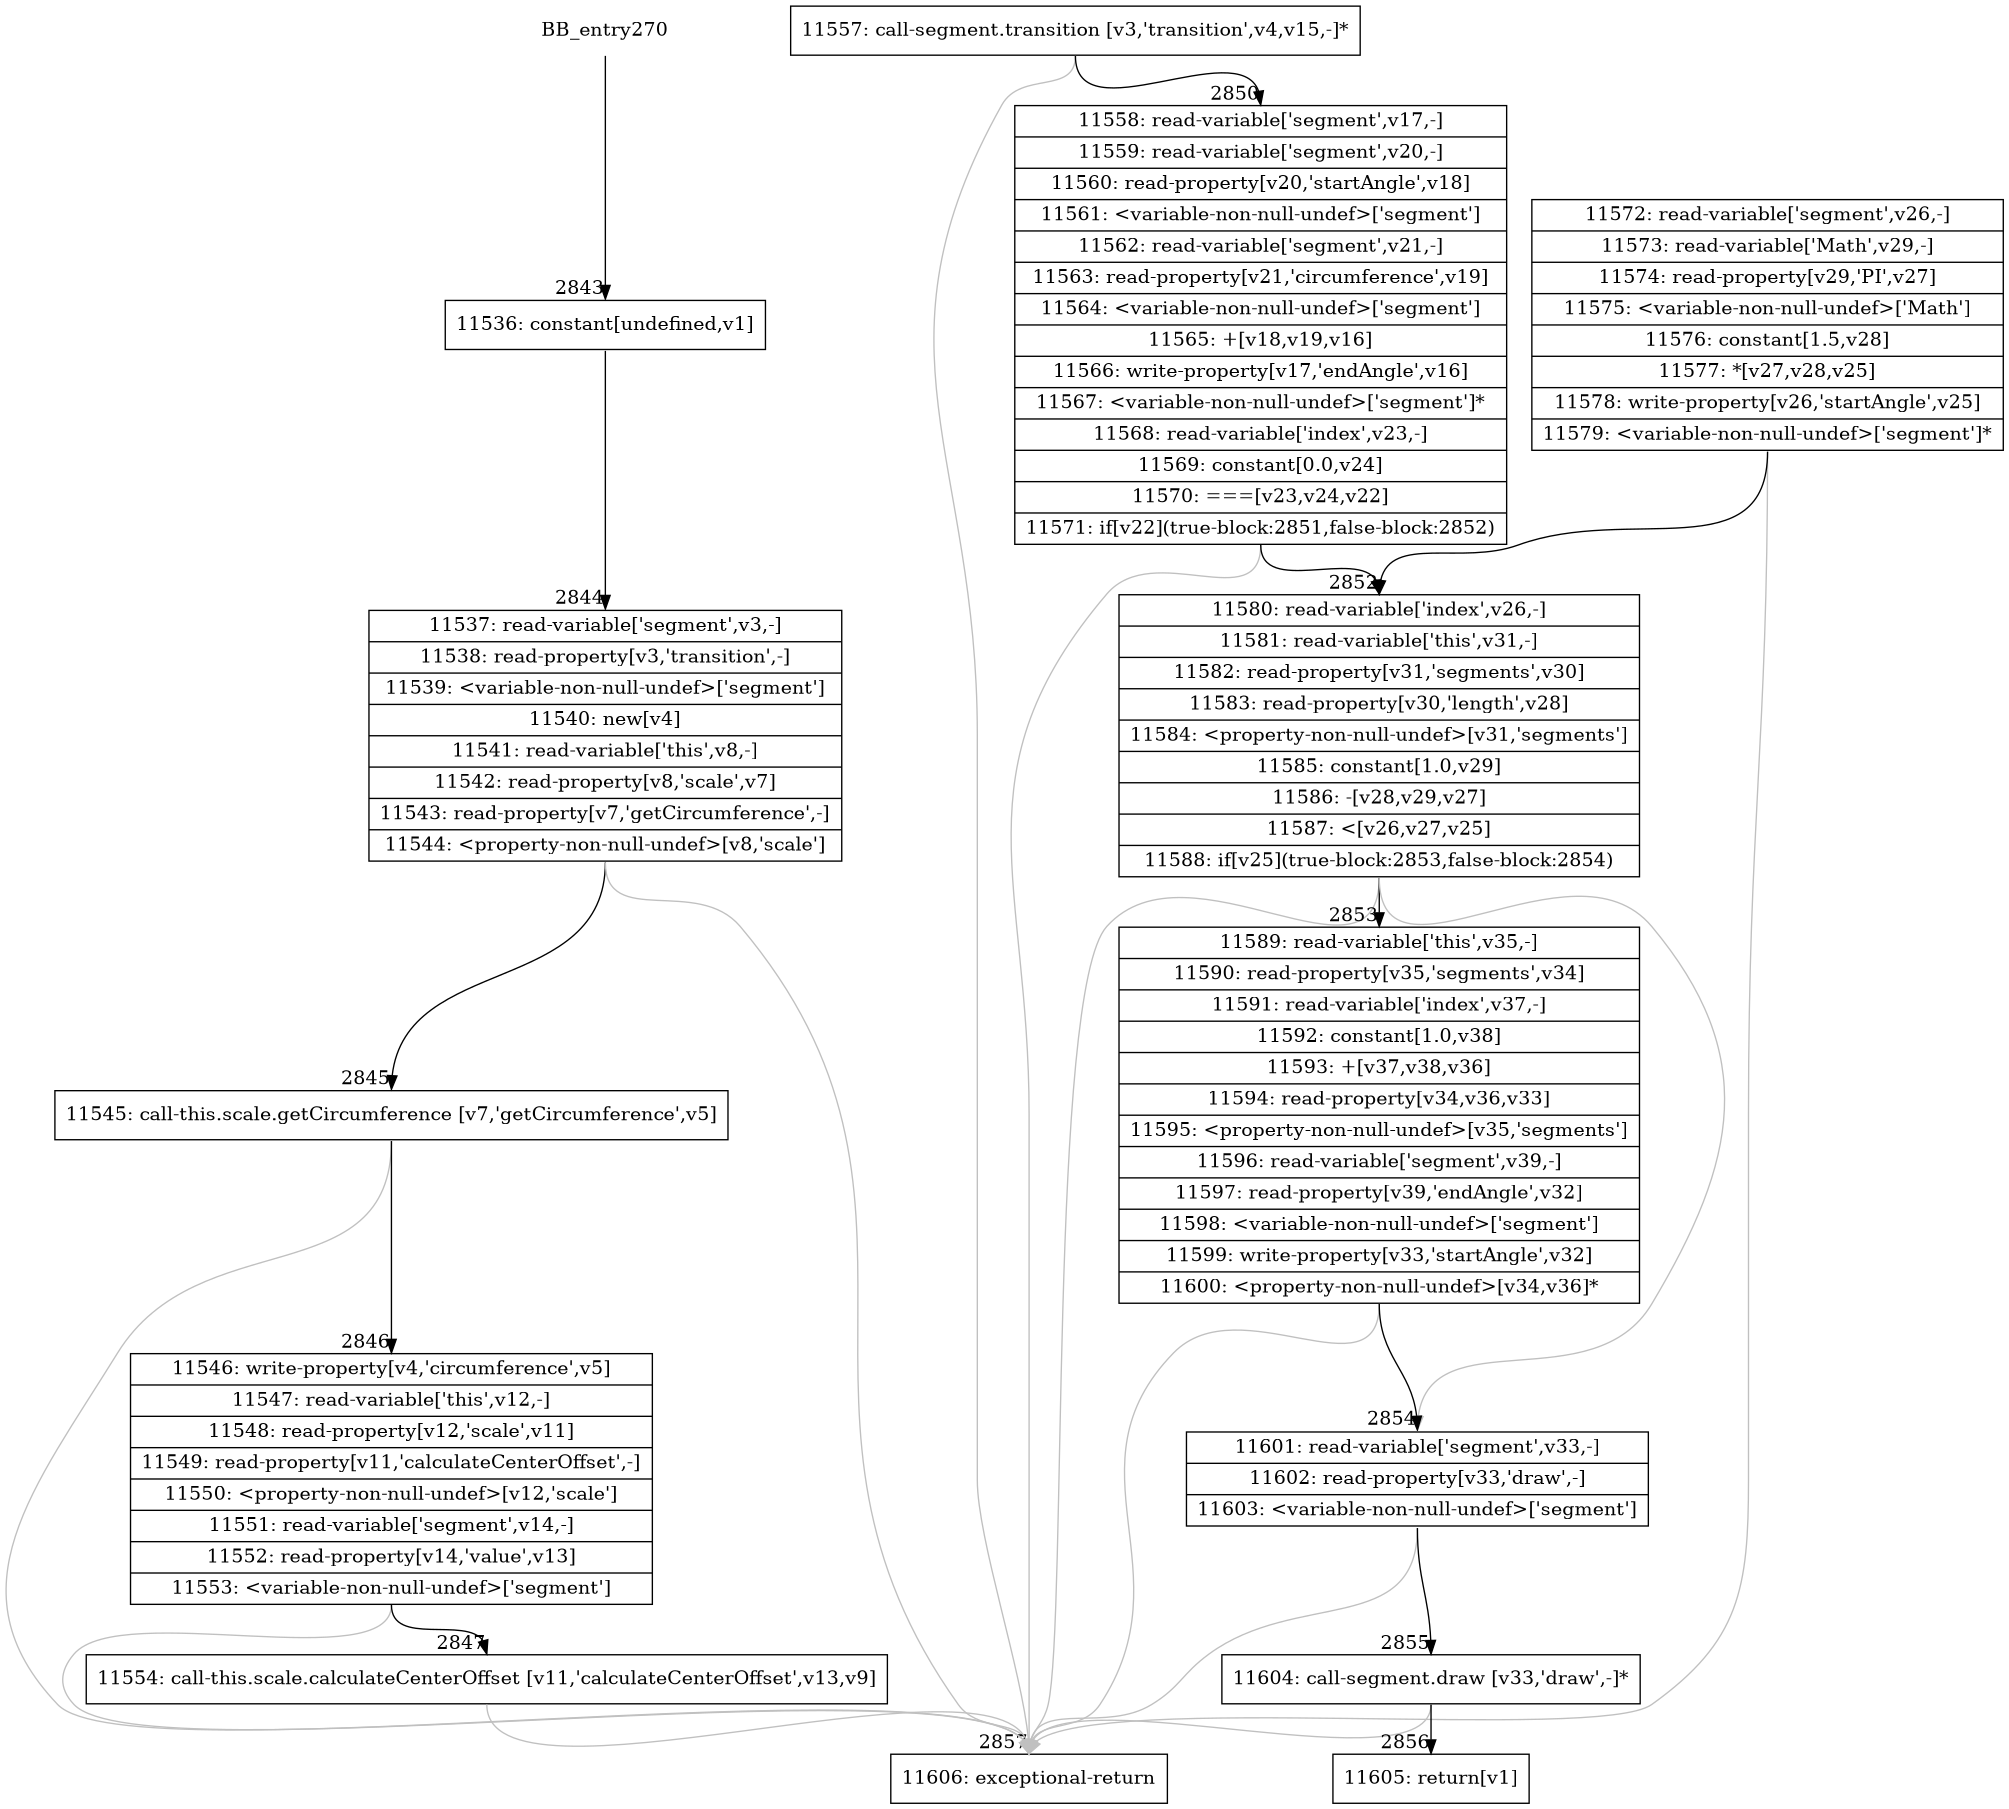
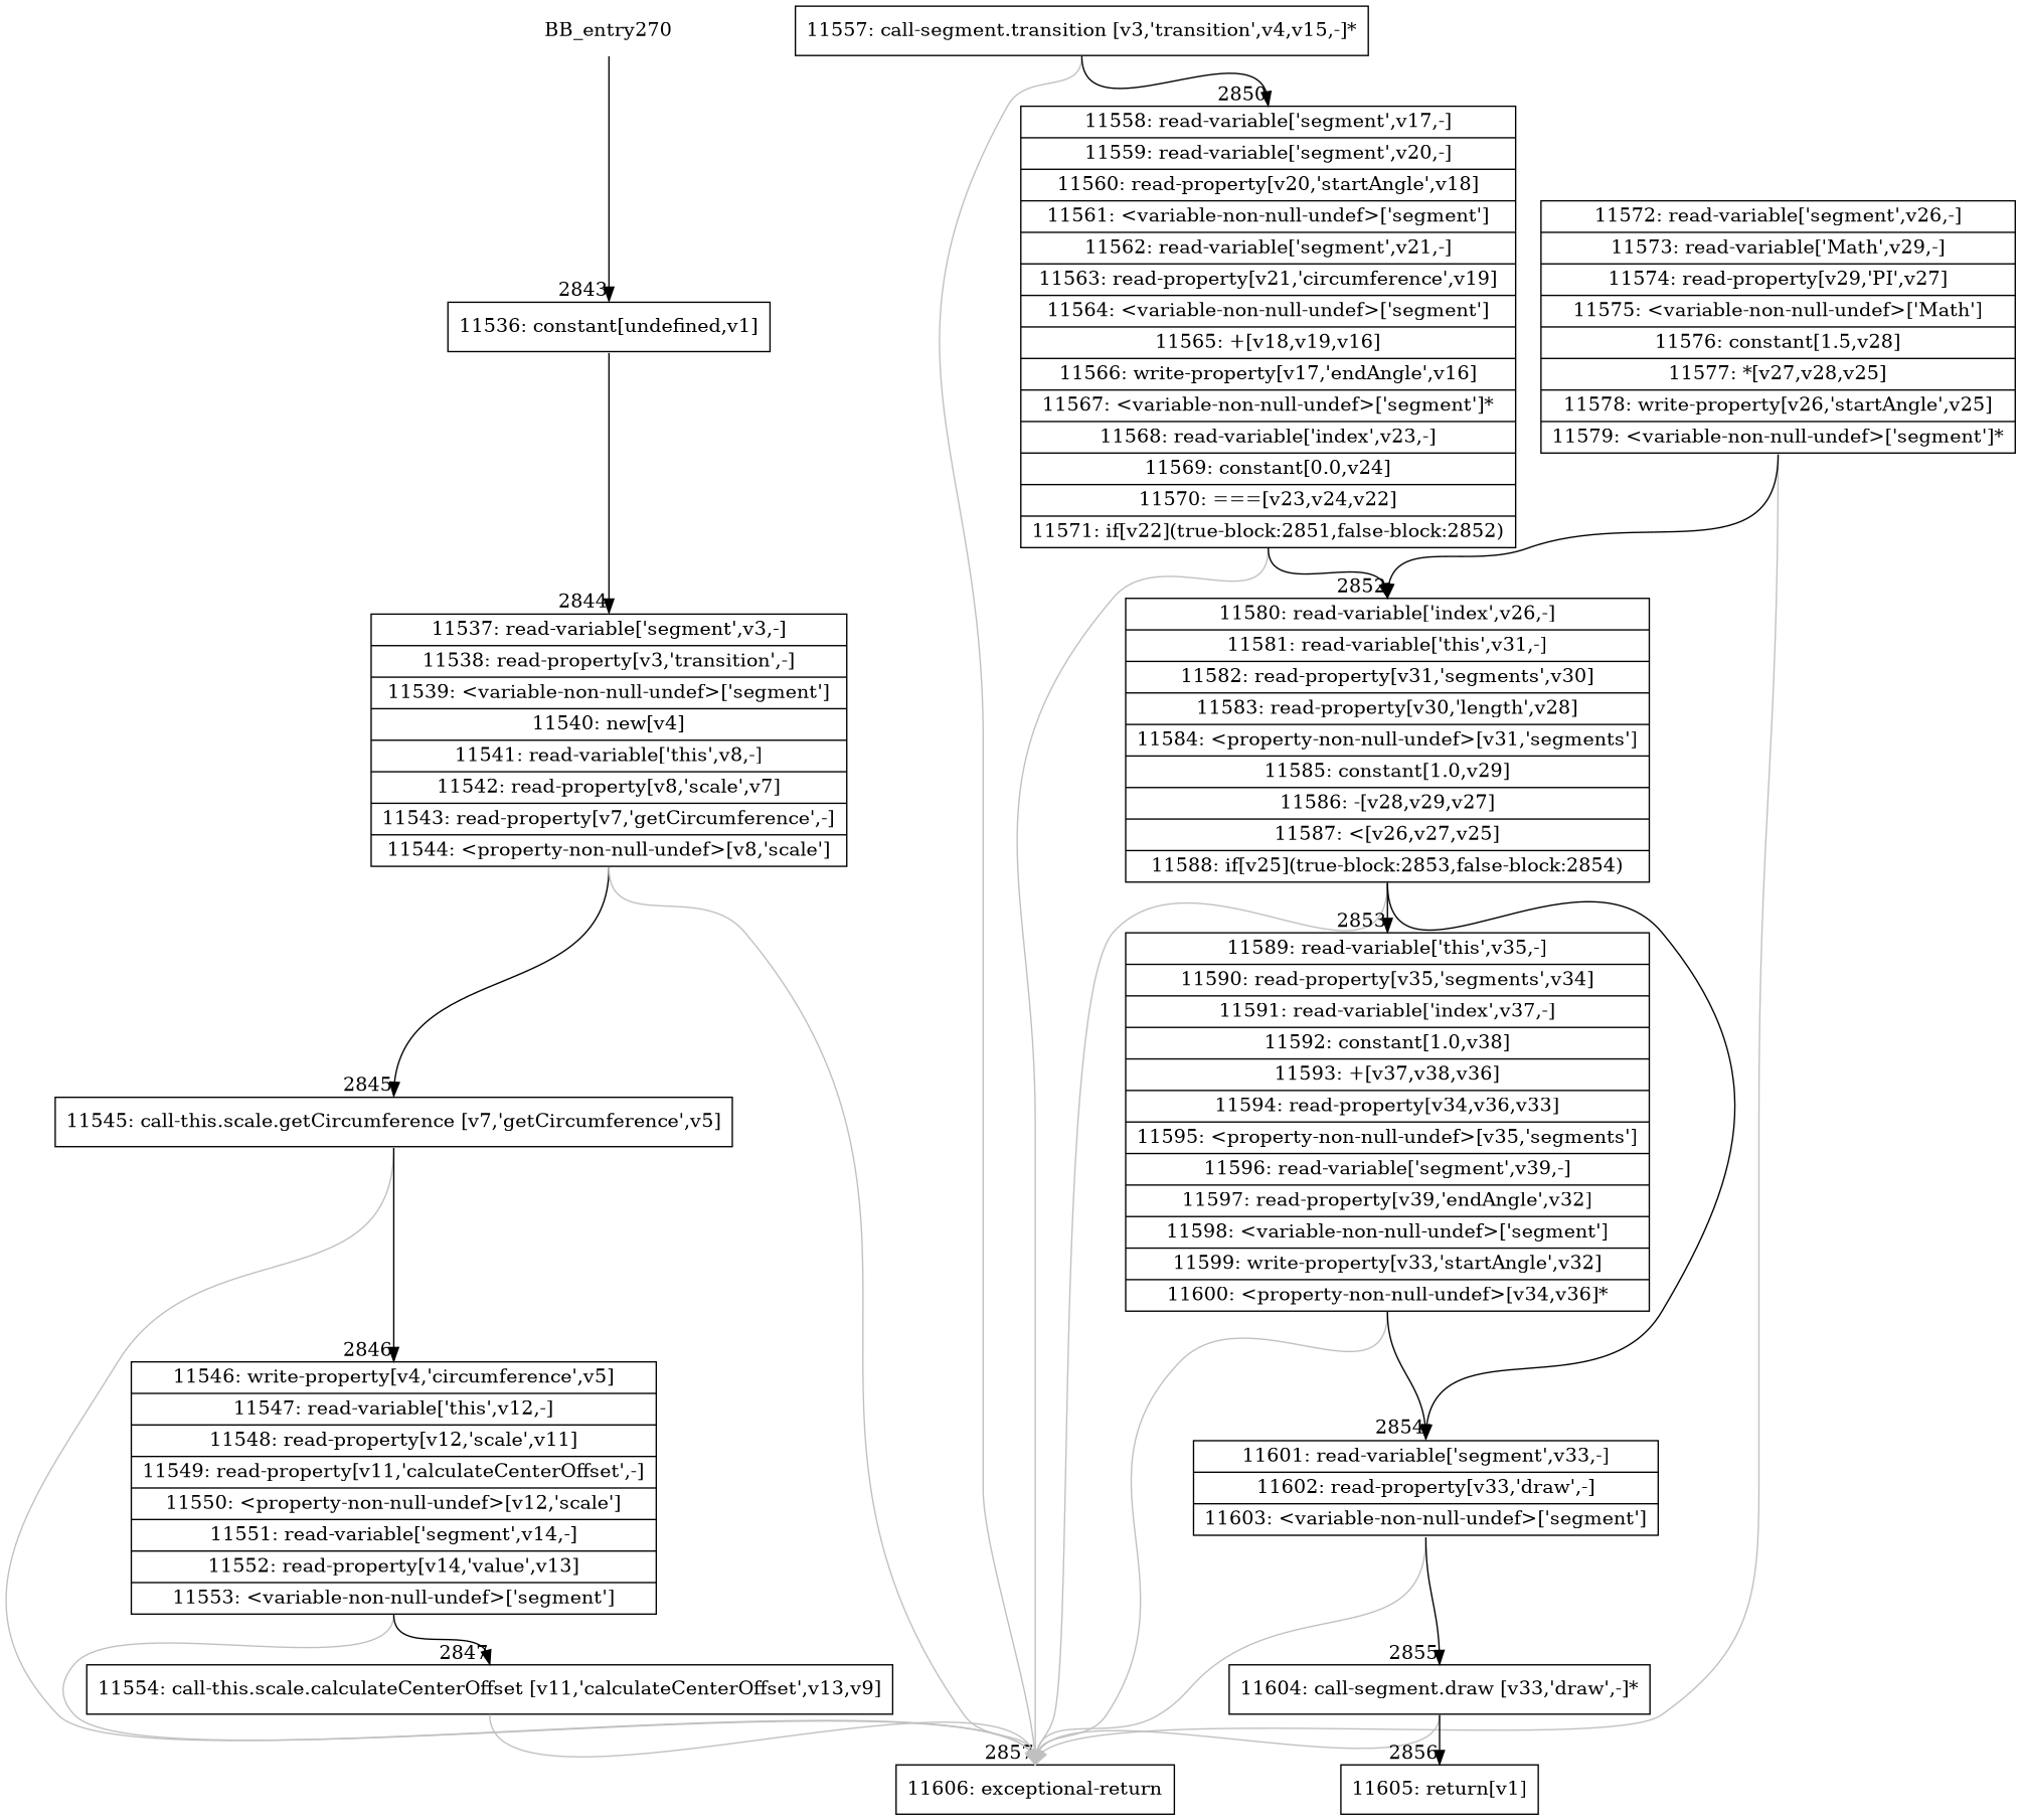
  digraph {
    rankdir=TD
    node [shape=record]
    edge [headport=n tailport=s]
    BB_entry270 [shape=none]
    n2 [label="{11536: constant[undefined,v1]}"]
    n3 [label="{11537: read-variable['segment',v3,-]|11538: read-property[v3,'transition',-]|11539: \<variable-non-null-undef\>['segment']|11540: new[v4]|11541: read-variable['this',v8,-]|11542: read-property[v8,'scale',v7]|11543: read-property[v7,'getCircumference',-]|11544: \<property-non-null-undef\>[v8,'scale']}"]
    n4 [label="{11545: call-this.scale.getCircumference [v7,'getCircumference',v5]}"]
    n5 [label="{11606: exceptional-return}"]
    n6 [label="{11546: write-property[v4,'circumference',v5]|11547: read-variable['this',v12,-]|11548: read-property[v12,'scale',v11]|11549: read-property[v11,'calculateCenterOffset',-]|11550: \<property-non-null-undef\>[v12,'scale']|11551: read-variable['segment',v14,-]|11552: read-property[v14,'value',v13]|11553: \<variable-non-null-undef\>['segment']}"]
    n7 [label="{11554: call-this.scale.calculateCenterOffset [v11,'calculateCenterOffset',v13,v9]}"]
    n8 [label="{11557: call-segment.transition [v3,'transition',v4,v15,-]*}"]
    n9 [label="{11558: read-variable['segment',v17,-]|11559: read-variable['segment',v20,-]|11560: read-property[v20,'startAngle',v18]|11561: \<variable-non-null-undef\>['segment']|11562: read-variable['segment',v21,-]|11563: read-property[v21,'circumference',v19]|11564: \<variable-non-null-undef\>['segment']|11565: +[v18,v19,v16]|11566: write-property[v17,'endAngle',v16]|11567: \<variable-non-null-undef\>['segment']*|11568: read-variable['index',v23,-]|11569: constant[0.0,v24]|11570: ===[v23,v24,v22]|11571: if[v22](true-block:2851,false-block:2852)}"]
    n10 [label="{11580: read-variable['index',v26,-]|11581: read-variable['this',v31,-]|11582: read-property[v31,'segments',v30]|11583: read-property[v30,'length',v28]|11584: \<property-non-null-undef\>[v31,'segments']|11585: constant[1.0,v29]|11586: -[v28,v29,v27]|11587: \<[v26,v27,v25]|11588: if[v25](true-block:2853,false-block:2854)}"]
    n11 [label="{11572: read-variable['segment',v26,-]|11573: read-variable['Math',v29,-]|11574: read-property[v29,'PI',v27]|11575: \<variable-non-null-undef\>['Math']|11576: constant[1.5,v28]|11577: *[v27,v28,v25]|11578: write-property[v26,'startAngle',v25]|11579: \<variable-non-null-undef\>['segment']*}"]
    n12 [label="{11589: read-variable['this',v35,-]|11590: read-property[v35,'segments',v34]|11591: read-variable['index',v37,-]|11592: constant[1.0,v38]|11593: +[v37,v38,v36]|11594: read-property[v34,v36,v33]|11595: \<property-non-null-undef\>[v35,'segments']|11596: read-variable['segment',v39,-]|11597: read-property[v39,'endAngle',v32]|11598: \<variable-non-null-undef\>['segment']|11599: write-property[v33,'startAngle',v32]|11600: \<property-non-null-undef\>[v34,v36]*}"]
    n13 [label="{11601: read-variable['segment',v33,-]|11602: read-property[v33,'draw',-]|11603: \<variable-non-null-undef\>['segment']}"]
    n14 [label="{11604: call-segment.draw [v33,'draw',-]*}"]
    n15 [label="{11605: return[v1]}"]
    BB_entry270 -> n2 [headlabel="    2843"]
    n2 -> n3 [headlabel="      2844"]
    n3 -> n4 [headlabel="      2845"]
    n3 -> n5 [color=gray headlabel="      2857"]
    n4 -> n5 [color=gray]
    n4 -> n6 [headlabel="      2846"]
    n6 -> n5 [color=gray]
    n6 -> n7 [headlabel="      2847"]
    n7 -> n5 [color=gray]
    n8 -> n5 [color=gray]
    n8 -> n9 [headlabel="      2850"]
    n9 -> n5 [color=gray]
    n9 -> n10 [headlabel="      2852"]
    n10 -> n5 [color=gray]
    n10 -> n12 [headlabel="      2853"]
-   n10 -> n13 [headlabel="      2854" color=gray]
+   n10 -> n13 [headlabel="      2854"]
    n11 -> n5 [color=gray]
    n11 -> n10
    n12 -> n5 [color=gray]
    n12 -> n13
    n13 -> n5 [color=gray]
    n13 -> n14 [headlabel="      2855"]
    n14 -> n5 [color=gray]
    n14 -> n15 [headlabel="      2856"]
  }
